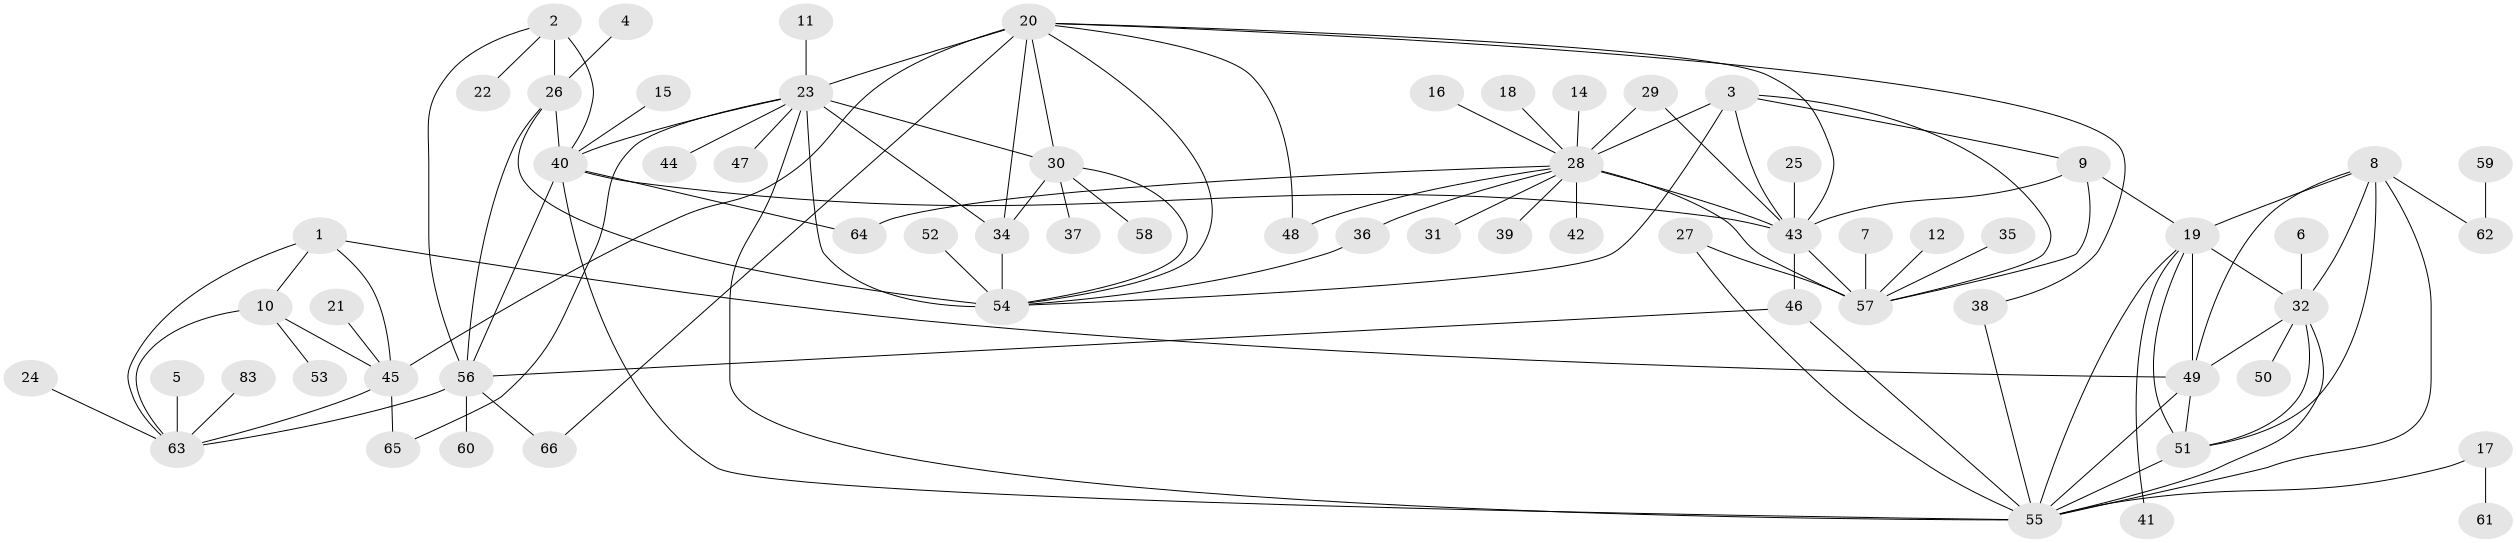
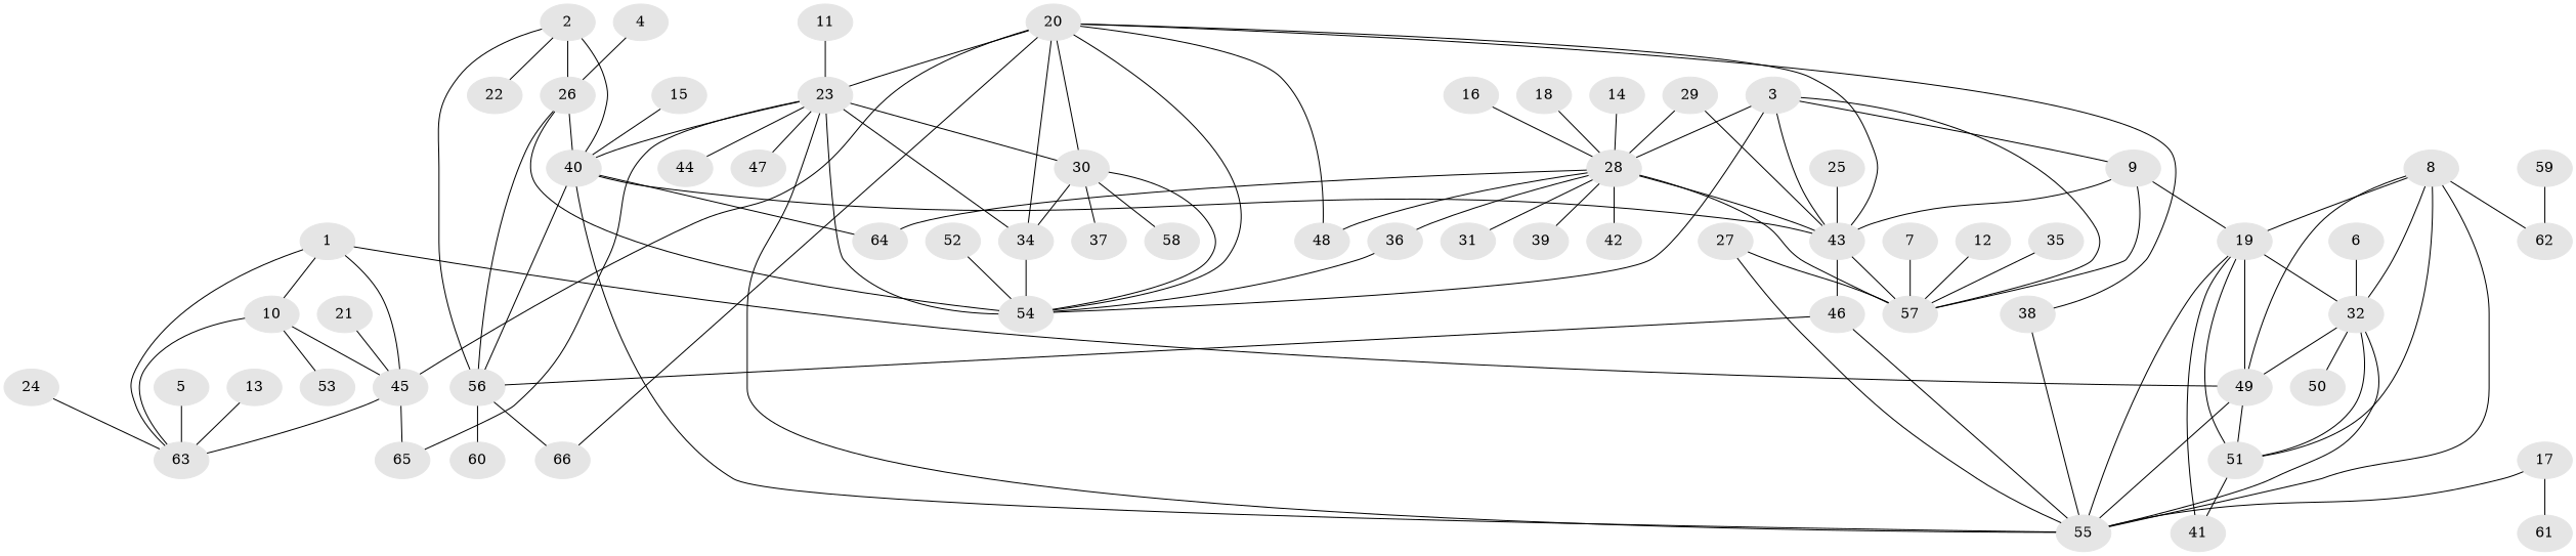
  graph {
    node [color=gray90 style=filled]
    edge [weight=1.0]
    1
    10
    45
    49
    63
    53
    65
    51
    55
    2
    22
    26
    40
    56
    54
    43
    64
    66
    60
    3
    9
    28
    57
    19
    48
    31
    36
    39
    42
    46
    4
    5
    6
    32
    50
    7
    8
    62
    41
    11
    23
    30
    34
    44
    47
    12
-   13 [label=83]
+   13
    14
    15
    16
    17
    61
    18
    20
    38
    37
    58
    21
    24
    25
    27
    29
    35
    52
    59
    1 -- 10 [weight=2.0]
    1 -- 45 [weight=2.0]
    1 -- 49
    1 -- 63
    10 -- 45 [weight=4.0]
    10 -- 63 [weight=2.0]
    10 -- 53
    45 -- 63 [weight=2.0]
    45 -- 65
    49 -- 51
    49 -- 55
-   51 -- 55
+   51 -- 41
    2 -- 22
    2 -- 26 [weight=3.0]
    2 -- 40
    2 -- 56
    26 -- 40 [weight=3.0]
    26 -- 56 [weight=3.0]
    26 -- 54
    40 -- 55
    40 -- 56
    40 -- 43
    40 -- 64
-   56 -- 63
    56 -- 66
    56 -- 60
    43 -- 57
    43 -- 46
    3 -- 54
    3 -- 43
    3 -- 9
    3 -- 28 [weight=2.0]
    3 -- 57
    9 -- 43
    9 -- 57
    9 -- 19
    28 -- 43 [weight=2.0]
    28 -- 64
    28 -- 57 [weight=2.0]
    28 -- 48
    28 -- 31
    28 -- 36
    28 -- 39
    28 -- 42
    19 -- 49
    19 -- 51
    19 -- 55
    19 -- 32
    19 -- 41
    36 -- 54
    46 -- 55
    46 -- 56
    4 -- 26
    5 -- 63
    6 -- 32
    32 -- 49
    32 -- 51
    32 -- 55
    32 -- 50
    7 -- 57
    8 -- 49
    8 -- 51
    8 -- 55
    8 -- 19
    8 -- 32
    8 -- 62
    11 -- 23
    23 -- 65
    23 -- 55
    23 -- 40
    23 -- 54
    23 -- 30
    23 -- 34 [weight=2.0]
    23 -- 44
    23 -- 47
    30 -- 54
    30 -- 34 [weight=2.0]
    30 -- 37
    30 -- 58
    34 -- 54 [weight=2.0]
    12 -- 57
    13 -- 63
    14 -- 28
    15 -- 40
    16 -- 28
    17 -- 55
    17 -- 61
    18 -- 28
    20 -- 45
    20 -- 54
    20 -- 43
    20 -- 66
    20 -- 48
    20 -- 23
    20 -- 30
    20 -- 34 [weight=2.0]
    20 -- 38
    38 -- 55
    21 -- 45
    24 -- 63
    25 -- 43
    27 -- 55
    27 -- 57
    29 -- 43
    29 -- 28 [weight=2.0]
    35 -- 57
    52 -- 54
    59 -- 62
  }
